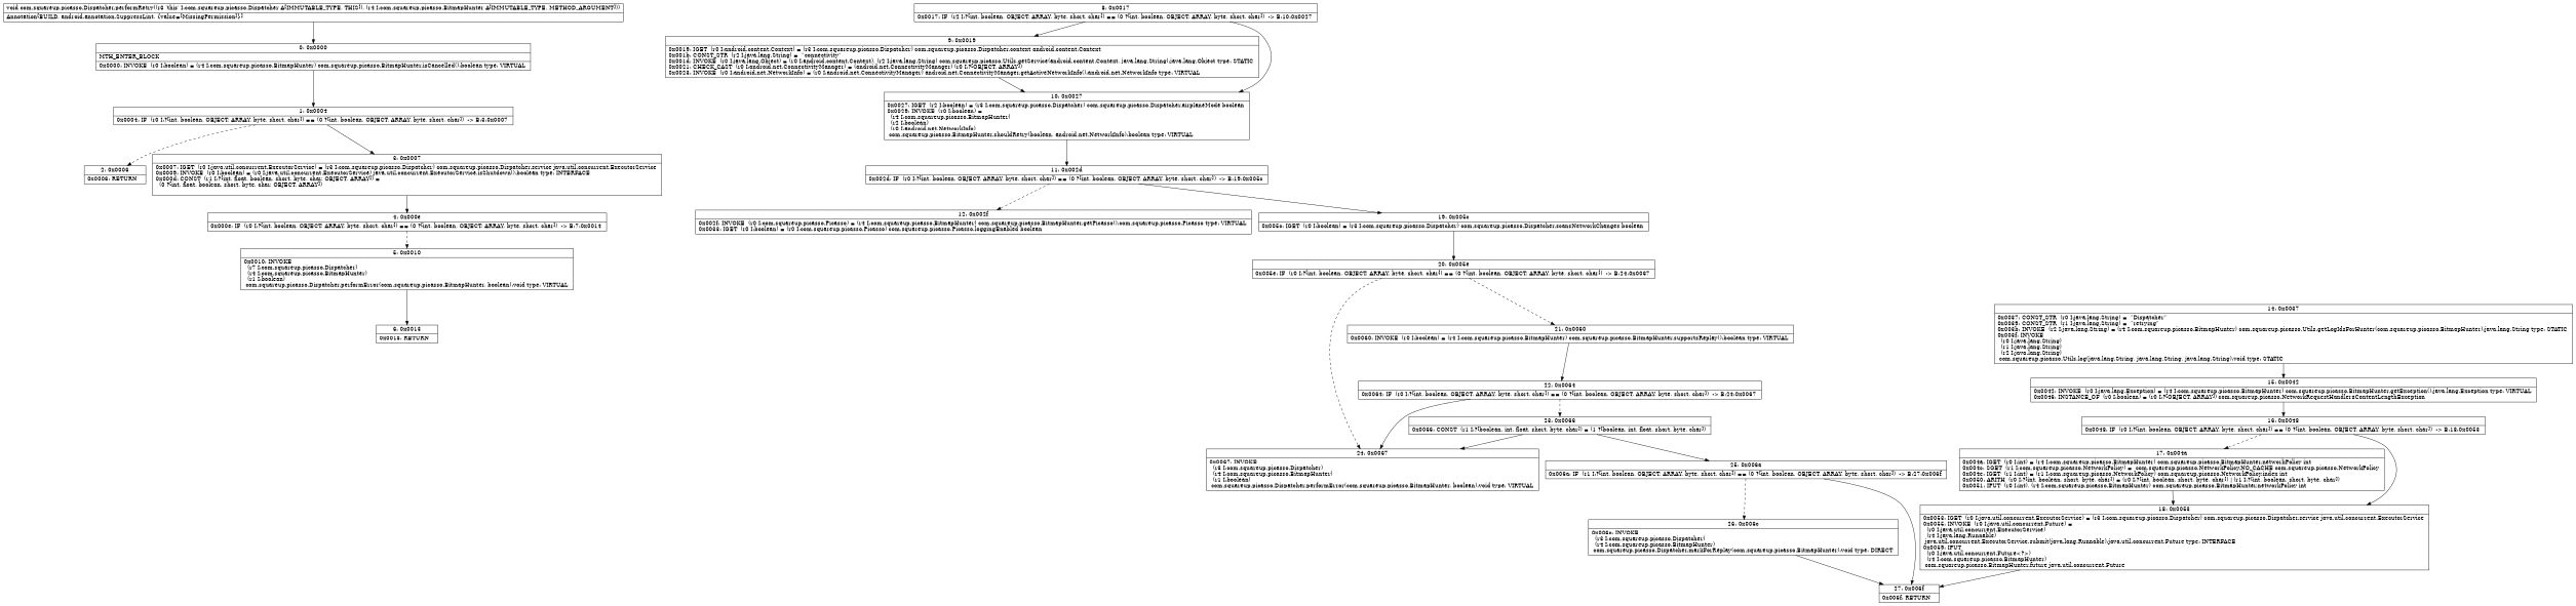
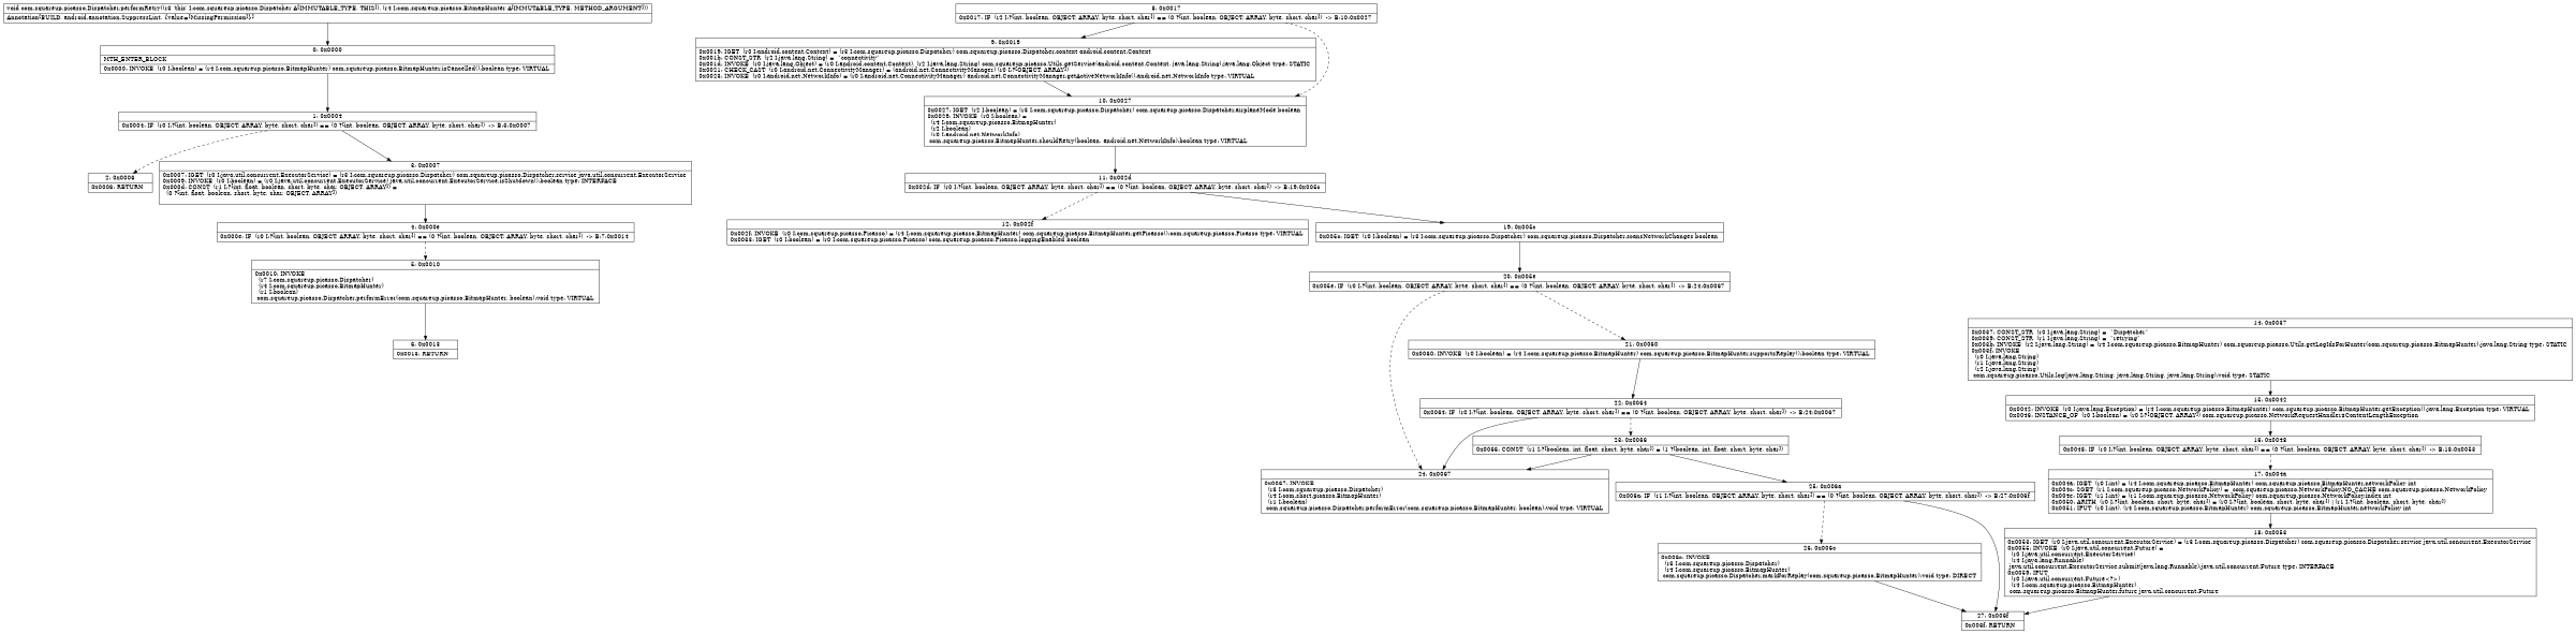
  digraph {
    node [shape=record]
    n1 [label="{0\:\ 0x0000|MTH_ENTER_BLOCK\l|0x0000: INVOKE  (r0 I:boolean) = (r4 I:com.squareup.picasso.BitmapHunter) com.squareup.picasso.BitmapHunter.isCancelled():boolean type: VIRTUAL \l}"]
    n2 [label="{1\:\ 0x0004|0x0004: IF  (r0 I:?[int, boolean, OBJECT, ARRAY, byte, short, char]) == (0 ?[int, boolean, OBJECT, ARRAY, byte, short, char])  \-\> B:3:0x0007 \l}"]
    n3 [label="{2\:\ 0x0006|0x0006: RETURN   \l}"]
    n4 [label="{3\:\ 0x0007|0x0007: IGET  (r0 I:java.util.concurrent.ExecutorService) = (r3 I:com.squareup.picasso.Dispatcher) com.squareup.picasso.Dispatcher.service java.util.concurrent.ExecutorService \l0x0009: INVOKE  (r0 I:boolean) = (r0 I:java.util.concurrent.ExecutorService) java.util.concurrent.ExecutorService.isShutdown():boolean type: INTERFACE \l0x000d: CONST  (r1 I:?[int, float, boolean, short, byte, char, OBJECT, ARRAY]) = \l  (0 ?[int, float, boolean, short, byte, char, OBJECT, ARRAY])\l \l}"]
    n5 [label="{4\:\ 0x000e|0x000e: IF  (r0 I:?[int, boolean, OBJECT, ARRAY, byte, short, char]) == (0 ?[int, boolean, OBJECT, ARRAY, byte, short, char])  \-\> B:7:0x0014 \l}"]
    n6 [label="{5\:\ 0x0010|0x0010: INVOKE  \l  (r7 I:com.squareup.picasso.Dispatcher)\l  (r4 I:com.squareup.picasso.BitmapHunter)\l  (r1 I:boolean)\l com.squareup.picasso.Dispatcher.performError(com.squareup.picasso.BitmapHunter, boolean):void type: VIRTUAL \l}"]
    n7 [label="{6\:\ 0x0013|0x0013: RETURN   \l}"]
    n8 [label="{8\:\ 0x0017|0x0017: IF  (r2 I:?[int, boolean, OBJECT, ARRAY, byte, short, char]) == (0 ?[int, boolean, OBJECT, ARRAY, byte, short, char])  \-\> B:10:0x0027 \l}"]
    n9 [label="{9\:\ 0x0019|0x0019: IGET  (r0 I:android.content.Context) = (r3 I:com.squareup.picasso.Dispatcher) com.squareup.picasso.Dispatcher.context android.content.Context \l0x001b: CONST_STR  (r2 I:java.lang.String) =  \"connectivity\" \l0x001d: INVOKE  (r0 I:java.lang.Object) = (r0 I:android.content.Context), (r2 I:java.lang.String) com.squareup.picasso.Utils.getService(android.content.Context, java.lang.String):java.lang.Object type: STATIC \l0x0021: CHECK_CAST  (r0 I:android.net.ConnectivityManager) = (android.net.ConnectivityManager) (r0 I:?[OBJECT, ARRAY]) \l0x0023: INVOKE  (r0 I:android.net.NetworkInfo) = (r0 I:android.net.ConnectivityManager) android.net.ConnectivityManager.getActiveNetworkInfo():android.net.NetworkInfo type: VIRTUAL \l}"]
    n10 [label="{10\:\ 0x0027|0x0027: IGET  (r2 I:boolean) = (r3 I:com.squareup.picasso.Dispatcher) com.squareup.picasso.Dispatcher.airplaneMode boolean \l0x0029: INVOKE  (r0 I:boolean) = \l  (r4 I:com.squareup.picasso.BitmapHunter)\l  (r2 I:boolean)\l  (r0 I:android.net.NetworkInfo)\l com.squareup.picasso.BitmapHunter.shouldRetry(boolean, android.net.NetworkInfo):boolean type: VIRTUAL \l}"]
    n11 [label="{11\:\ 0x002d|0x002d: IF  (r0 I:?[int, boolean, OBJECT, ARRAY, byte, short, char]) == (0 ?[int, boolean, OBJECT, ARRAY, byte, short, char])  \-\> B:19:0x005c \l}"]
    n12 [label="{12\:\ 0x002f|0x002f: INVOKE  (r0 I:com.squareup.picasso.Picasso) = (r4 I:com.squareup.picasso.BitmapHunter) com.squareup.picasso.BitmapHunter.getPicasso():com.squareup.picasso.Picasso type: VIRTUAL \l0x0033: IGET  (r0 I:boolean) = (r0 I:com.squareup.picasso.Picasso) com.squareup.picasso.Picasso.loggingEnabled boolean \l}"]
    n13 [label="{19\:\ 0x005c|0x005c: IGET  (r0 I:boolean) = (r3 I:com.squareup.picasso.Dispatcher) com.squareup.picasso.Dispatcher.scansNetworkChanges boolean \l}"]
    n14 [label="{20\:\ 0x005e|0x005e: IF  (r0 I:?[int, boolean, OBJECT, ARRAY, byte, short, char]) == (0 ?[int, boolean, OBJECT, ARRAY, byte, short, char])  \-\> B:24:0x0067 \l}"]
    n15 [label="{14\:\ 0x0037|0x0037: CONST_STR  (r0 I:java.lang.String) =  \"Dispatcher\" \l0x0039: CONST_STR  (r1 I:java.lang.String) =  \"retrying\" \l0x003b: INVOKE  (r2 I:java.lang.String) = (r4 I:com.squareup.picasso.BitmapHunter) com.squareup.picasso.Utils.getLogIdsForHunter(com.squareup.picasso.BitmapHunter):java.lang.String type: STATIC \l0x003f: INVOKE  \l  (r0 I:java.lang.String)\l  (r1 I:java.lang.String)\l  (r2 I:java.lang.String)\l com.squareup.picasso.Utils.log(java.lang.String, java.lang.String, java.lang.String):void type: STATIC \l}"]
    n16 [label="{15\:\ 0x0042|0x0042: INVOKE  (r0 I:java.lang.Exception) = (r4 I:com.squareup.picasso.BitmapHunter) com.squareup.picasso.BitmapHunter.getException():java.lang.Exception type: VIRTUAL \l0x0046: INSTANCE_OF  (r0 I:boolean) = (r0 I:?[OBJECT, ARRAY]) com.squareup.picasso.NetworkRequestHandler$ContentLengthException \l}"]
    n17 [label="{16\:\ 0x0048|0x0048: IF  (r0 I:?[int, boolean, OBJECT, ARRAY, byte, short, char]) == (0 ?[int, boolean, OBJECT, ARRAY, byte, short, char])  \-\> B:18:0x0053 \l}"]
    n18 [label="{17\:\ 0x004a|0x004a: IGET  (r0 I:int) = (r4 I:com.squareup.picasso.BitmapHunter) com.squareup.picasso.BitmapHunter.networkPolicy int \l0x004c: SGET  (r1 I:com.squareup.picasso.NetworkPolicy) =  com.squareup.picasso.NetworkPolicy.NO_CACHE com.squareup.picasso.NetworkPolicy \l0x004e: IGET  (r1 I:int) = (r1 I:com.squareup.picasso.NetworkPolicy) com.squareup.picasso.NetworkPolicy.index int \l0x0050: ARITH  (r0 I:?[int, boolean, short, byte, char]) = (r0 I:?[int, boolean, short, byte, char]) \| (r1 I:?[int, boolean, short, byte, char]) \l0x0051: IPUT  (r0 I:int), (r4 I:com.squareup.picasso.BitmapHunter) com.squareup.picasso.BitmapHunter.networkPolicy int \l}"]
    n19 [label="{18\:\ 0x0053|0x0053: IGET  (r0 I:java.util.concurrent.ExecutorService) = (r3 I:com.squareup.picasso.Dispatcher) com.squareup.picasso.Dispatcher.service java.util.concurrent.ExecutorService \l0x0055: INVOKE  (r0 I:java.util.concurrent.Future) = \l  (r0 I:java.util.concurrent.ExecutorService)\l  (r4 I:java.lang.Runnable)\l java.util.concurrent.ExecutorService.submit(java.lang.Runnable):java.util.concurrent.Future type: INTERFACE \l0x0059: IPUT  \l  (r0 I:java.util.concurrent.Future\<?\>)\l  (r4 I:com.squareup.picasso.BitmapHunter)\l com.squareup.picasso.BitmapHunter.future java.util.concurrent.Future \l}"]
    n20 [label="{27\:\ 0x006f|0x006f: RETURN   \l}"]
    n21 [label="{21\:\ 0x0060|0x0060: INVOKE  (r0 I:boolean) = (r4 I:com.squareup.picasso.BitmapHunter) com.squareup.picasso.BitmapHunter.supportsReplay():boolean type: VIRTUAL \l}"]
-   n22 [label="{24\:\ 0x0067|0x0067: INVOKE  \l  (r3 I:com.squareup.picasso.Dispatcher)\l  (r4 I:com.squareup.picasso.BitmapHunter)\l  (r1 I:boolean)\l com.squareup.picasso.Dispatcher.performError(com.squareup.picasso.BitmapHunter, boolean):void type: VIRTUAL \l}"]
+   n22 [label="{24\:\ 0x0067|0x0067: INVOKE  \l  (r3 I:com.squareup.picasso.Dispatcher)\l  (r4 I:com.short.picasso.BitmapHunter)\l  (r1 I:boolean)\l com.squareup.picasso.Dispatcher.performError(com.squareup.picasso.BitmapHunter, boolean):void type: VIRTUAL \l}"]
    n23 [label="{22\:\ 0x0064|0x0064: IF  (r0 I:?[int, boolean, OBJECT, ARRAY, byte, short, char]) == (0 ?[int, boolean, OBJECT, ARRAY, byte, short, char])  \-\> B:24:0x0067 \l}"]
    n24 [label="{23\:\ 0x0066|0x0066: CONST  (r1 I:?[boolean, int, float, short, byte, char]) = (1 ?[boolean, int, float, short, byte, char]) \l}"]
    n25 [label="{25\:\ 0x006a|0x006a: IF  (r1 I:?[int, boolean, OBJECT, ARRAY, byte, short, char]) == (0 ?[int, boolean, OBJECT, ARRAY, byte, short, char])  \-\> B:27:0x006f \l}"]
    n26 [label="{26\:\ 0x006c|0x006c: INVOKE  \l  (r3 I:com.squareup.picasso.Dispatcher)\l  (r4 I:com.squareup.picasso.BitmapHunter)\l com.squareup.picasso.Dispatcher.markForReplay(com.squareup.picasso.BitmapHunter):void type: DIRECT \l}"]
    n27 [label="{void com.squareup.picasso.Dispatcher.performRetry((r3 'this' I:com.squareup.picasso.Dispatcher A[IMMUTABLE_TYPE, THIS]), (r4 I:com.squareup.picasso.BitmapHunter A[IMMUTABLE_TYPE, METHOD_ARGUMENT]))  | Annotation[BUILD, android.annotation.SuppressLint, \{value=[MissingPermission]\}]\l}"]
    n1 -> n2
    n2 -> n3 [style=dashed]
    n2 -> n4
    n4 -> n5
    n5 -> n6 [style=dashed]
    n6 -> n7
    n8 -> n9 [style=solid]
-   n8 -> n10
+   n8 -> n10 [style=dashed]
    n9 -> n10
    n10 -> n11
    n11 -> n12 [style=dashed]
    n11 -> n13
    n13 -> n14
    n14 -> n21 [style=dashed]
    n14 -> n22 [style=dashed]
    n15 -> n16
    n16 -> n17
    n17 -> n18 [style=dashed]
-   n17 -> n19
    n18 -> n19
    n19 -> n20
    n21 -> n23
    n23 -> n22
    n23 -> n24 [style=dashed]
    n24 -> n22
    n24 -> n25
    n25 -> n20
    n25 -> n26 [style=dashed]
    n26 -> n20
    n27 -> n1
  }
